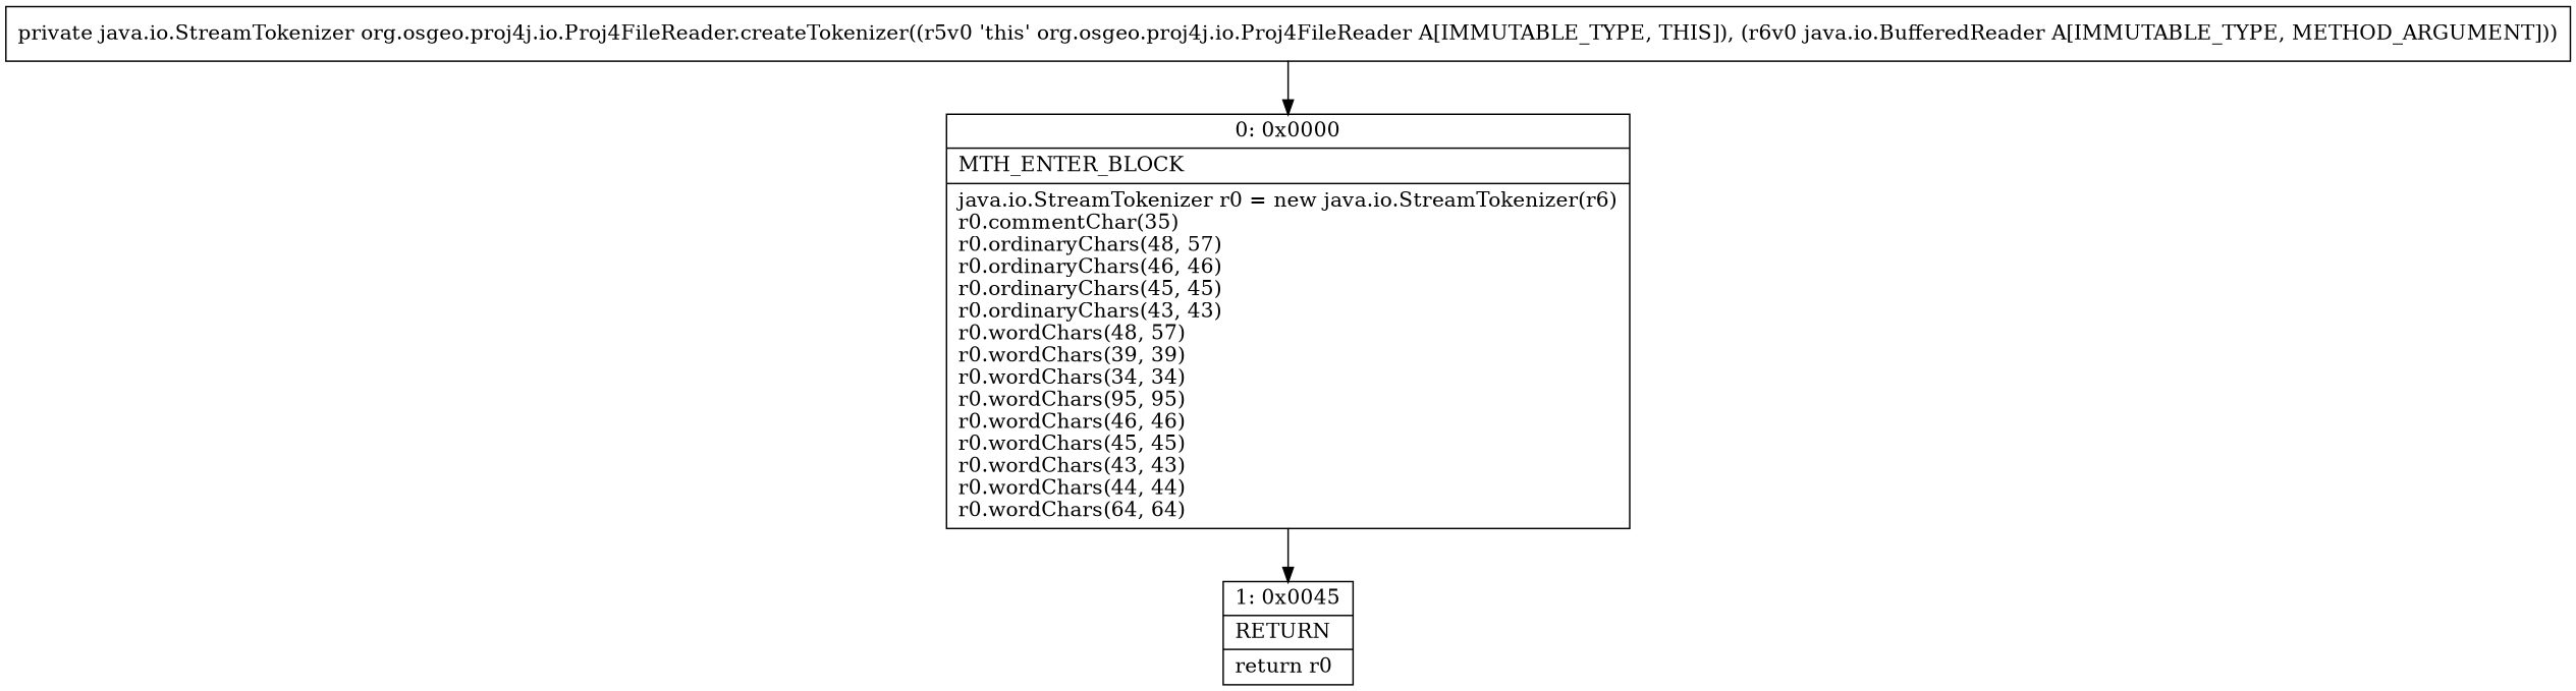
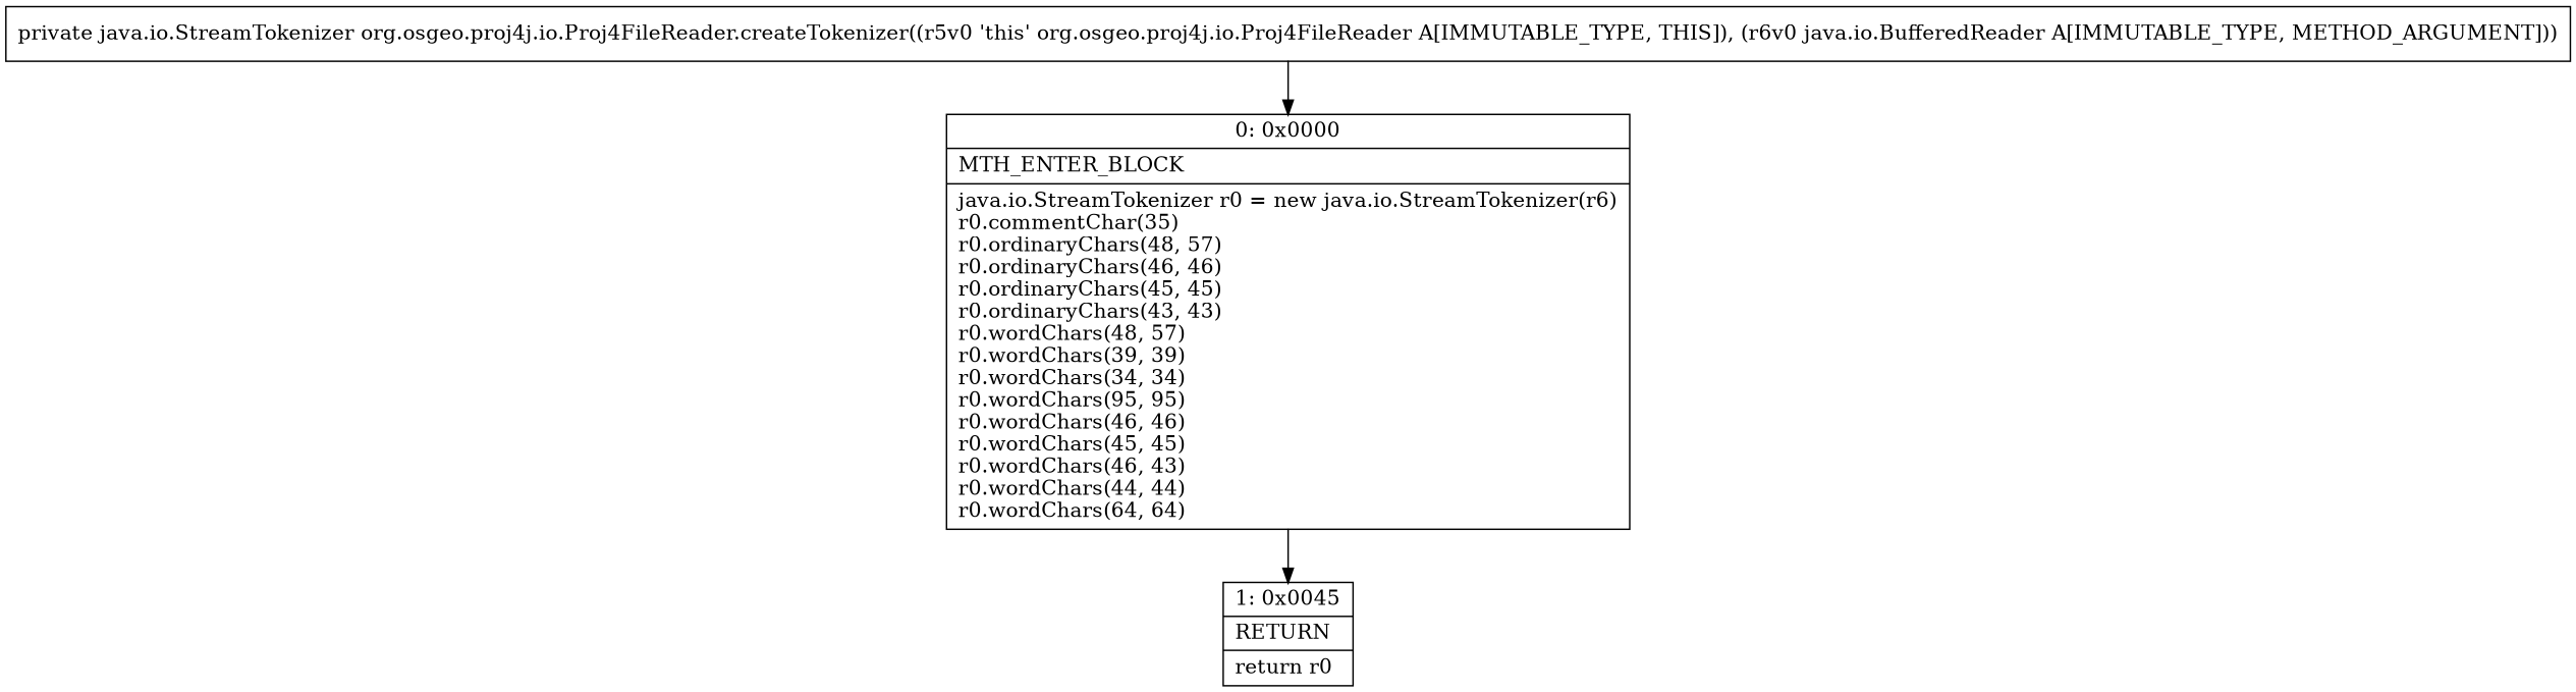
  digraph {
    node [shape=record]
-   n1 [label="{0\:\ 0x0000|MTH_ENTER_BLOCK\l|java.io.StreamTokenizer r0 = new java.io.StreamTokenizer(r6)\lr0.commentChar(35)\lr0.ordinaryChars(48, 57)\lr0.ordinaryChars(46, 46)\lr0.ordinaryChars(45, 45)\lr0.ordinaryChars(43, 43)\lr0.wordChars(48, 57)\lr0.wordChars(39, 39)\lr0.wordChars(34, 34)\lr0.wordChars(95, 95)\lr0.wordChars(46, 46)\lr0.wordChars(45, 45)\lr0.wordChars(43, 43)\lr0.wordChars(44, 44)\lr0.wordChars(64, 64)\l}"]
+   n1 [label="{0\:\ 0x0000|MTH_ENTER_BLOCK\l|java.io.StreamTokenizer r0 = new java.io.StreamTokenizer(r6)\lr0.commentChar(35)\lr0.ordinaryChars(48, 57)\lr0.ordinaryChars(46, 46)\lr0.ordinaryChars(45, 45)\lr0.ordinaryChars(43, 43)\lr0.wordChars(48, 57)\lr0.wordChars(39, 39)\lr0.wordChars(34, 34)\lr0.wordChars(95, 95)\lr0.wordChars(46, 46)\lr0.wordChars(45, 45)\lr0.wordChars(46, 43)\lr0.wordChars(44, 44)\lr0.wordChars(64, 64)\l}"]
    n2 [label="{1\:\ 0x0045|RETURN\l|return r0\l}"]
    n3 [label="{private java.io.StreamTokenizer org.osgeo.proj4j.io.Proj4FileReader.createTokenizer((r5v0 'this' org.osgeo.proj4j.io.Proj4FileReader A[IMMUTABLE_TYPE, THIS]), (r6v0 java.io.BufferedReader A[IMMUTABLE_TYPE, METHOD_ARGUMENT])) }"]
    n1 -> n2
    n3 -> n1
  }
